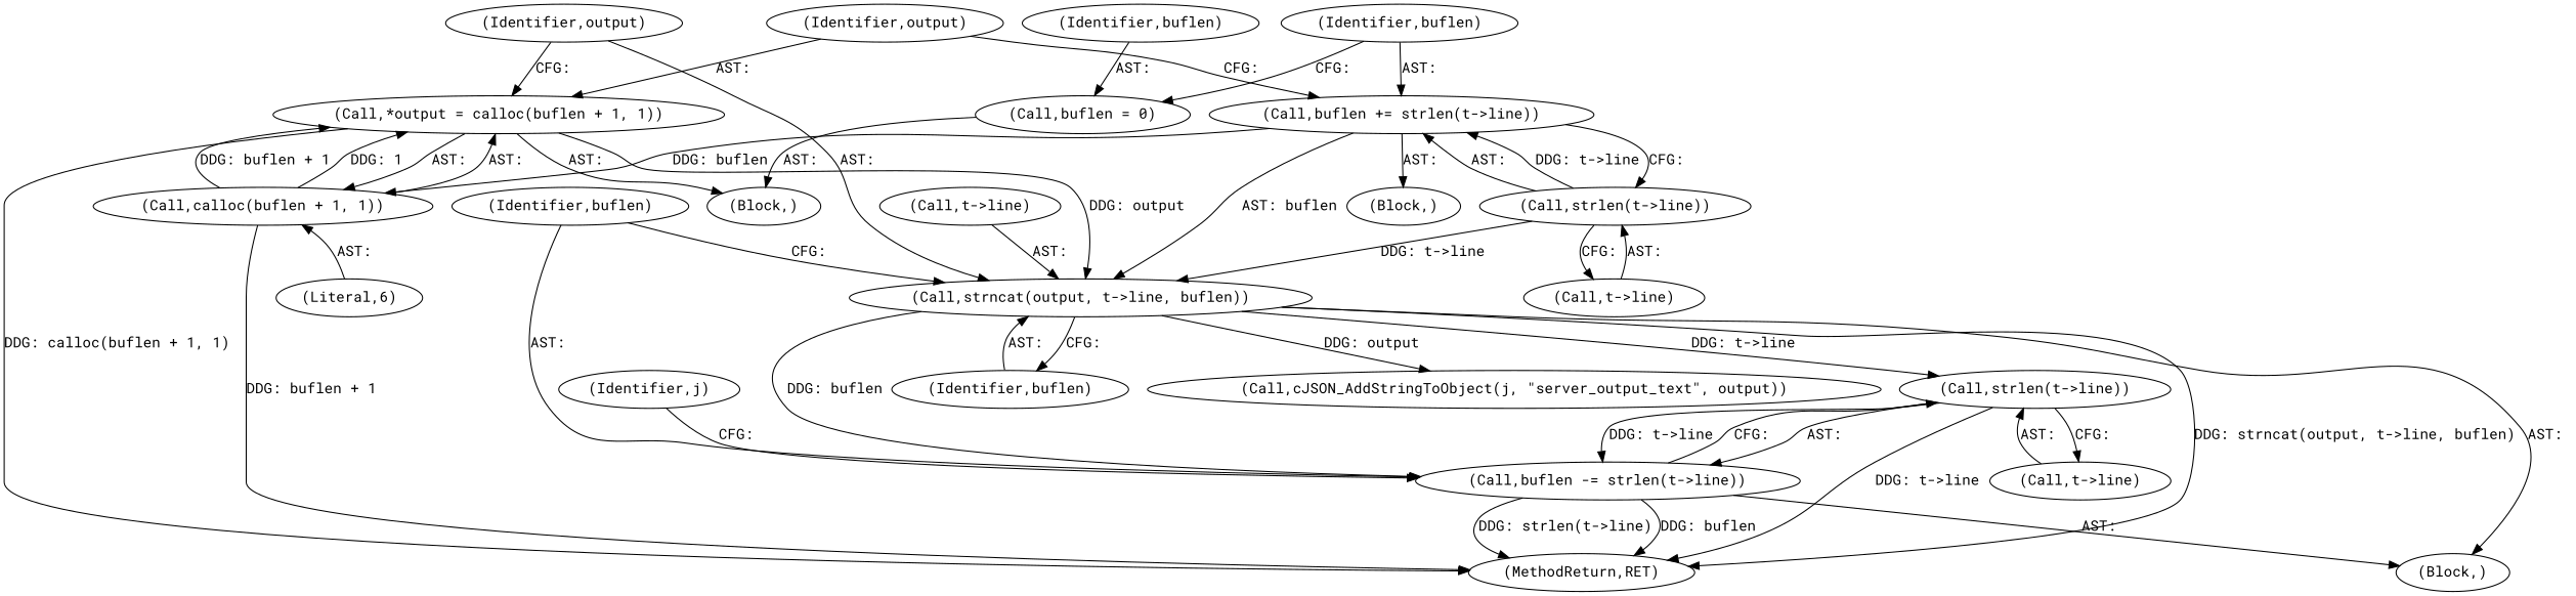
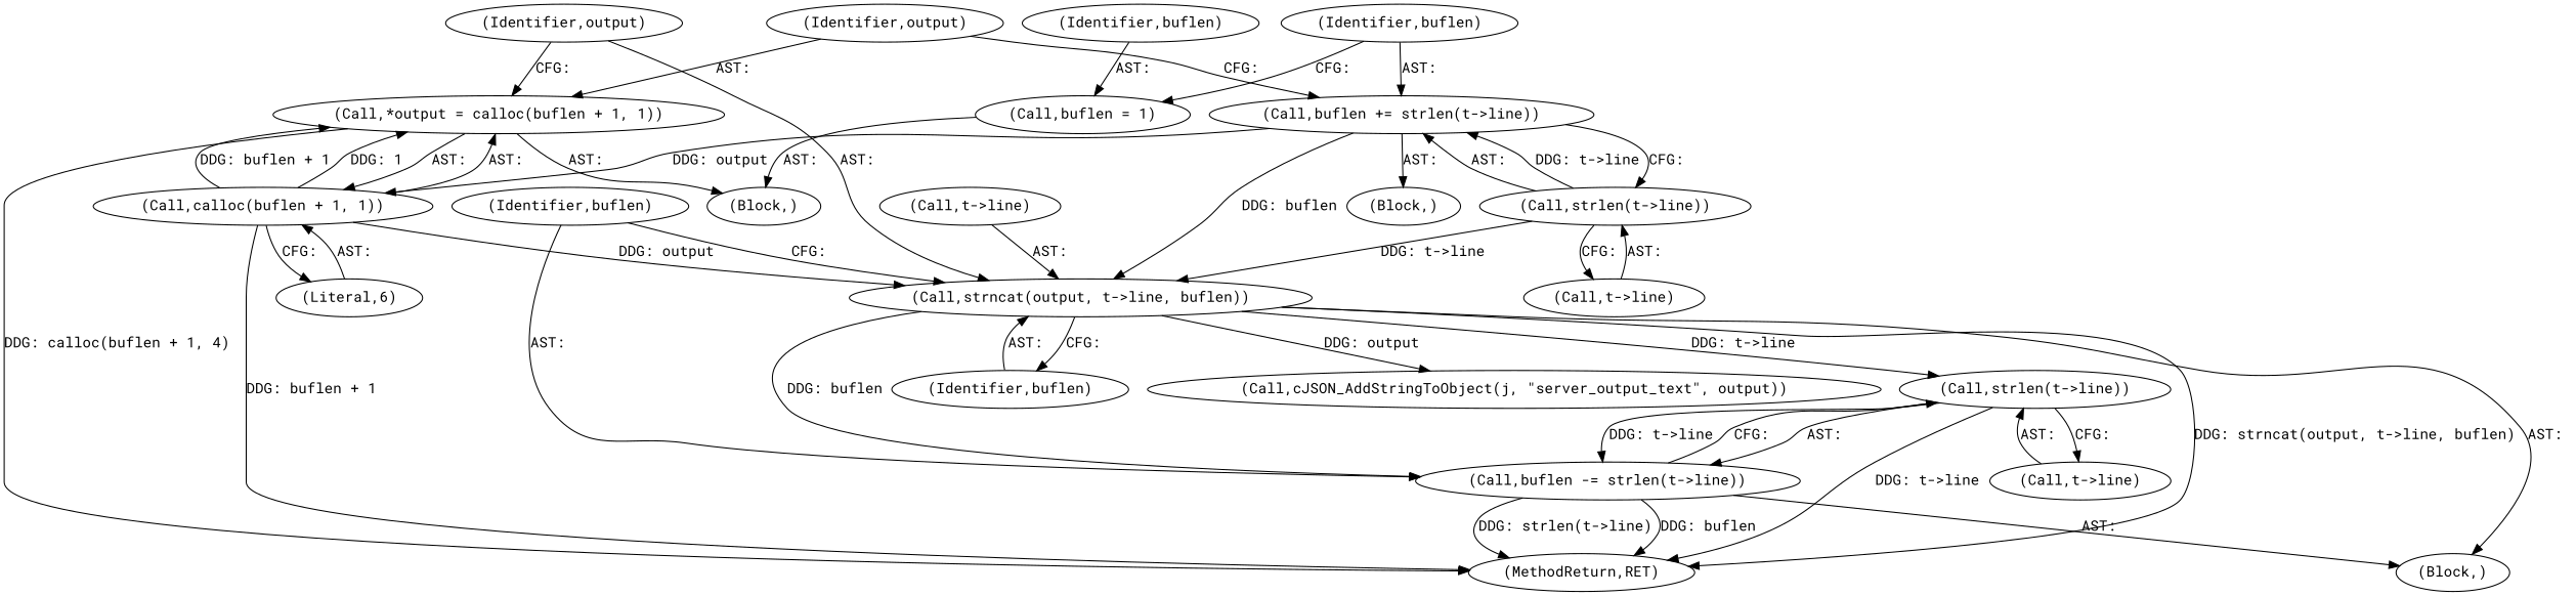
  digraph {
    fontname="Roboto Mono"
    node [fontname="Roboto Mono"]
    edge [fontname="Roboto Mono"]
    n1 [label="(Call,strlen(t->line))"]
    n2 [label="(Call,buflen -= strlen(t->line))"]
    n3 [label="(Call,t->line)"]
    n4 [label="(MethodReturn,RET)"]
    n5 [label="(Block,)"]
    n6 [label="(Call,strncat(output, t->line, buflen))"]
    n7 [label="(Identifier,buflen)"]
    n8 [label="(Call,cJSON_AddStringToObject(j, \"server_output_text\", output))"]
    n9 [label="(Call,*output = calloc(buflen + 1, 1))"]
    n10 [label="(Call,calloc(buflen + 1, 1))"]
    n11 [label="(Block,)"]
    n12 [label="(Literal,6)"]
    n13 [label="(Call,buflen += strlen(t->line))"]
    n14 [label="(Call,strlen(t->line))"]
    n15 [label="(Block,)"]
    n16 [label="(Call,t->line)"]
-   n17 [label="(Call,buflen = 0)"]
+   n17 [label="(Call,buflen = 1)"]
    n18 [label="(Call,t->line)"]
    n19 [label="(Identifier,buflen)"]
    n20 [label="(Identifier,output)"]
    n21 [label="(Identifier,buflen)"]
    n22 [label="(Identifier,buflen)"]
-   n23 [label="(Identifier,j)"]
    n24 [label="(Identifier,output)"]
    n1 -> n2 [label="AST: "]
    n1 -> n2 [label="DDG: t->line"]
    n1 -> n3 [label="CFG: "]
    n1 -> n4 [label="DDG: t->line"]
    n2 -> n1 [label="CFG: "]
    n2 -> n4 [label="DDG: buflen"]
    n2 -> n4 [label="DDG: strlen(t->line)"]
    n2 -> n5 [label="AST: "]
    n3 -> n1 [label="AST: "]
    n6 -> n1 [label="DDG: t->line"]
    n6 -> n2 [label="DDG: buflen"]
    n6 -> n4 [label="DDG: strncat(output, t->line, buflen)"]
    n6 -> n5 [label="AST: "]
    n6 -> n7 [label="CFG: "]
    n6 -> n8 [label="DDG: output"]
    n7 -> n6 [label="AST: "]
-   n9 -> n4 [label="DDG: calloc(buflen + 1, 1)"]
-   n9 -> n6 [label="DDG: output"]
+   n9 -> n4 [label="DDG: calloc(buflen + 1, 4)"]
+   n10 -> n6 [label="DDG: output"]
    n9 -> n10 [label="AST: "]
    n9 -> n11 [label="AST: "]
    n10 -> n4 [label="DDG: buflen + 1"]
    n10 -> n9 [label="AST: "]
    n10 -> n9 [label="DDG: buflen + 1"]
    n10 -> n9 [label="DDG: 1"]
+   n10 -> n12 [label="CFG: "]
    n12 -> n10 [label="AST: "]
-   n13 -> n6 [label="AST: buflen"]
-   n13 -> n10 [label="DDG: buflen"]
+   n13 -> n6 [label="DDG: buflen"]
+   n13 -> n10 [label="DDG: output"]
    n13 -> n14 [label="CFG: "]
    n13 -> n15 [label="AST: "]
    n14 -> n6 [label="DDG: t->line"]
    n14 -> n13 [label="AST: "]
    n14 -> n13 [label="DDG: t->line"]
    n14 -> n16 [label="CFG: "]
    n16 -> n14 [label="AST: "]
    n17 -> n11 [label="AST: "]
    n18 -> n6 [label="AST: "]
    n19 -> n13 [label="AST: "]
    n19 -> n17 [label="CFG: "]
    n20 -> n9 [label="AST: "]
    n20 -> n13 [label="CFG: "]
    n21 -> n17 [label="AST: "]
    n22 -> n2 [label="AST: "]
    n22 -> n6 [label="CFG: "]
-   n23 -> n2 [label="CFG: "]
    n24 -> n6 [label="AST: "]
    n24 -> n9 [label="CFG: "]
  }
